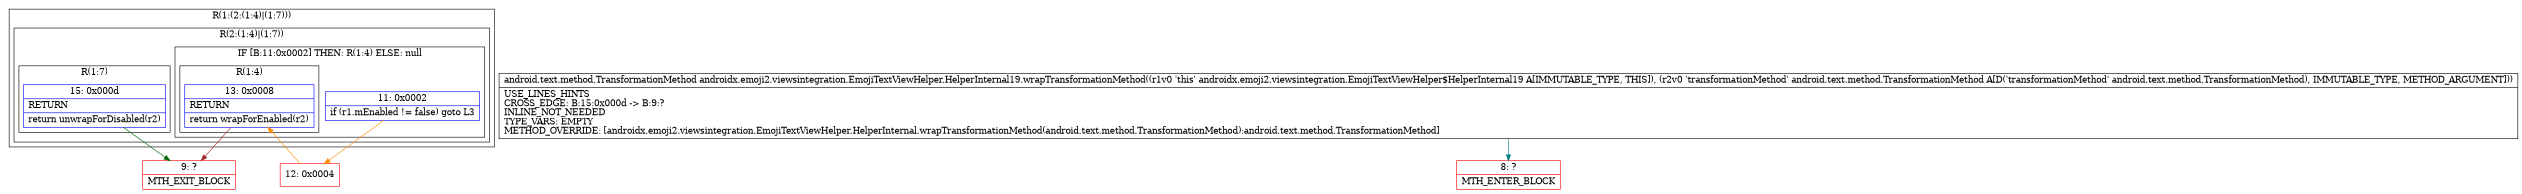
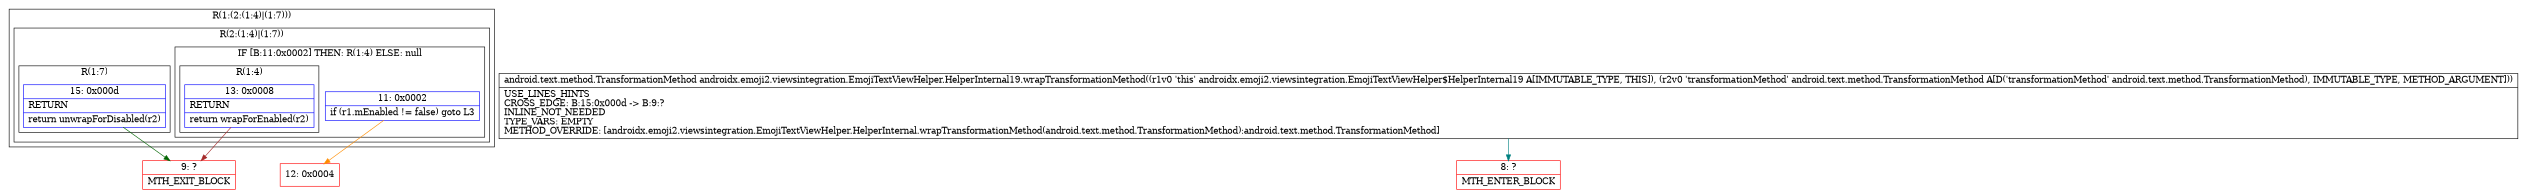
  digraph {
    node [color=blue shape=record]
    edge [color=darkorange]
    n1 [label="{13\:\ 0x0008|RETURN\l|return wrapForEnabled(r2)\l}"]
    n2 [label="{11\:\ 0x0002|if (r1.mEnabled != false) goto L3\l}"]
    n3 [label="{15\:\ 0x000d|RETURN\l|return unwrapForDisabled(r2)\l}"]
    n4 [color=red label="{9\:\ ?|MTH_EXIT_BLOCK\l}"]
    n5 [color=red label="{12\:\ 0x0004}"]
    n6 [color=red label="{8\:\ ?|MTH_ENTER_BLOCK\l}"]
    n7 [label="{android.text.method.TransformationMethod androidx.emoji2.viewsintegration.EmojiTextViewHelper.HelperInternal19.wrapTransformationMethod((r1v0 'this' androidx.emoji2.viewsintegration.EmojiTextViewHelper$HelperInternal19 A[IMMUTABLE_TYPE, THIS]), (r2v0 'transformationMethod' android.text.method.TransformationMethod A[D('transformationMethod' android.text.method.TransformationMethod), IMMUTABLE_TYPE, METHOD_ARGUMENT]))  | USE_LINES_HINTS\lCROSS_EDGE: B:15:0x000d \-\> B:9:?\lINLINE_NOT_NEEDED\lTYPE_VARS: EMPTY\lMETHOD_OVERRIDE: [androidx.emoji2.viewsintegration.EmojiTextViewHelper.HelperInternal.wrapTransformationMethod(android.text.method.TransformationMethod):android.text.method.TransformationMethod]\l}" color=""]
    subgraph cluster_1 {
      label="R(1:(2:(1:4)|(1:7)))"
      subgraph cluster_2 {
        label="R(2:(1:4)|(1:7))"
        subgraph cluster_3 {
          label="IF [B:11:0x0002] THEN: R(1:4) ELSE: null"
          n2
          subgraph cluster_4 {
            label="R(1:4)"
            n1
          }
        }
        subgraph cluster_5 {
          label="R(1:7)"
          n3
        }
      }
    }
    n1 -> n4 [color=brown]
    n2 -> n5
    n3 -> n4 [color=darkgreen]
-   n5 -> n1
    n7 -> n6 [color=teal]
  }
